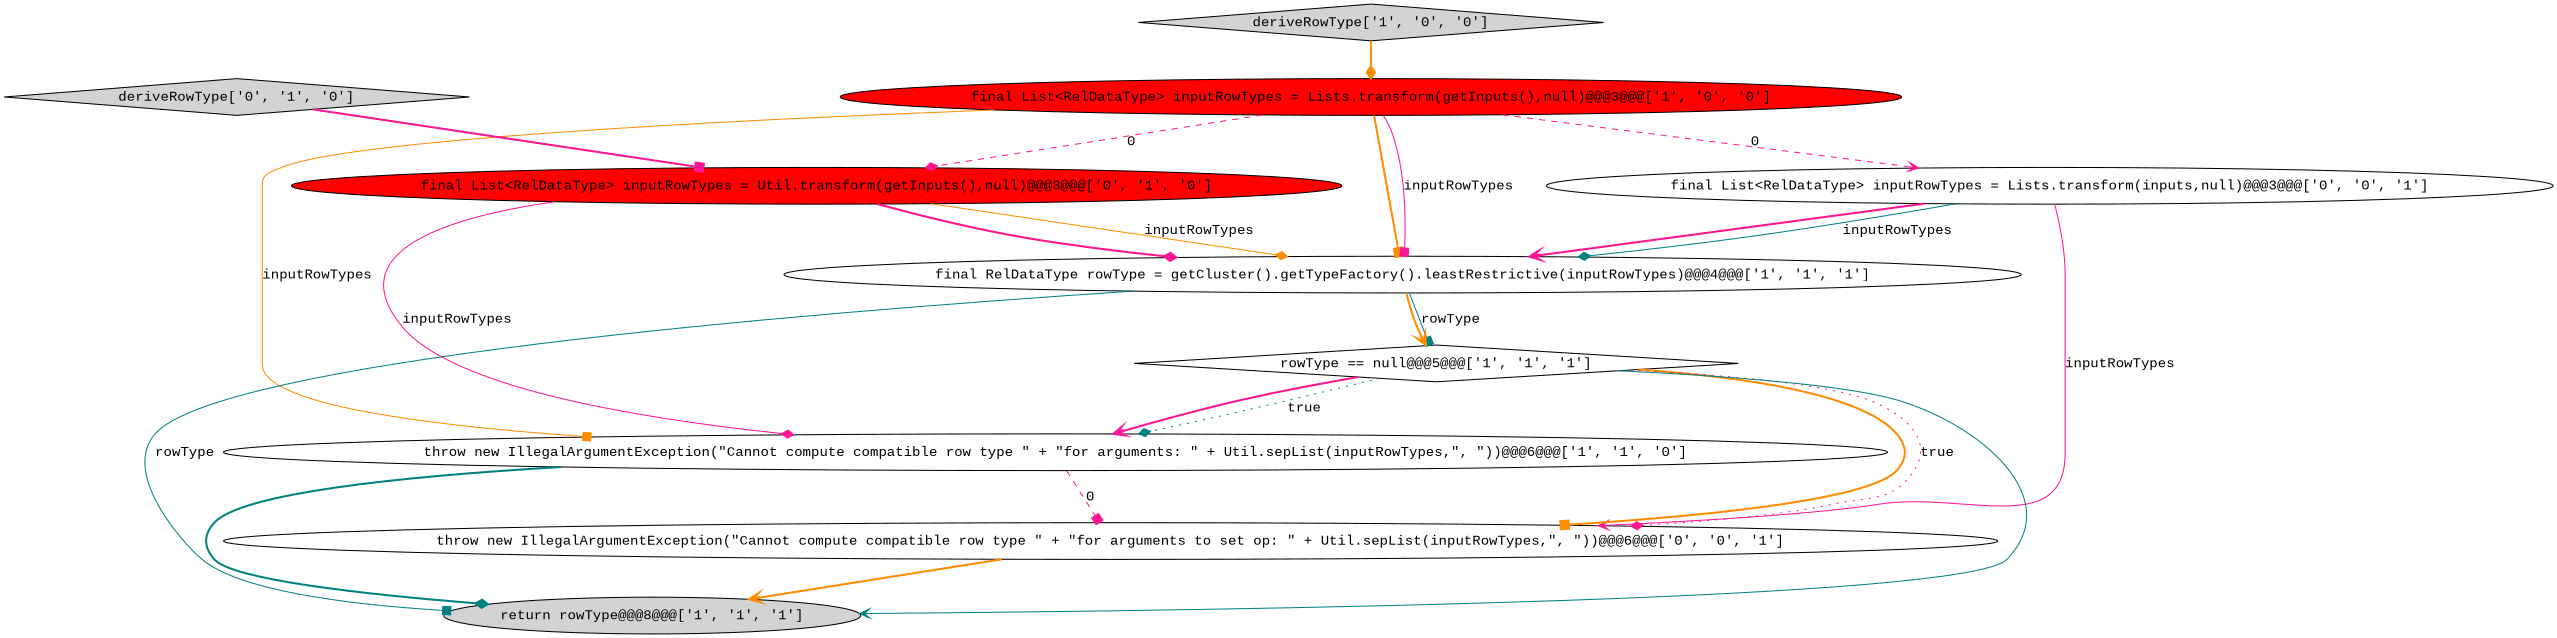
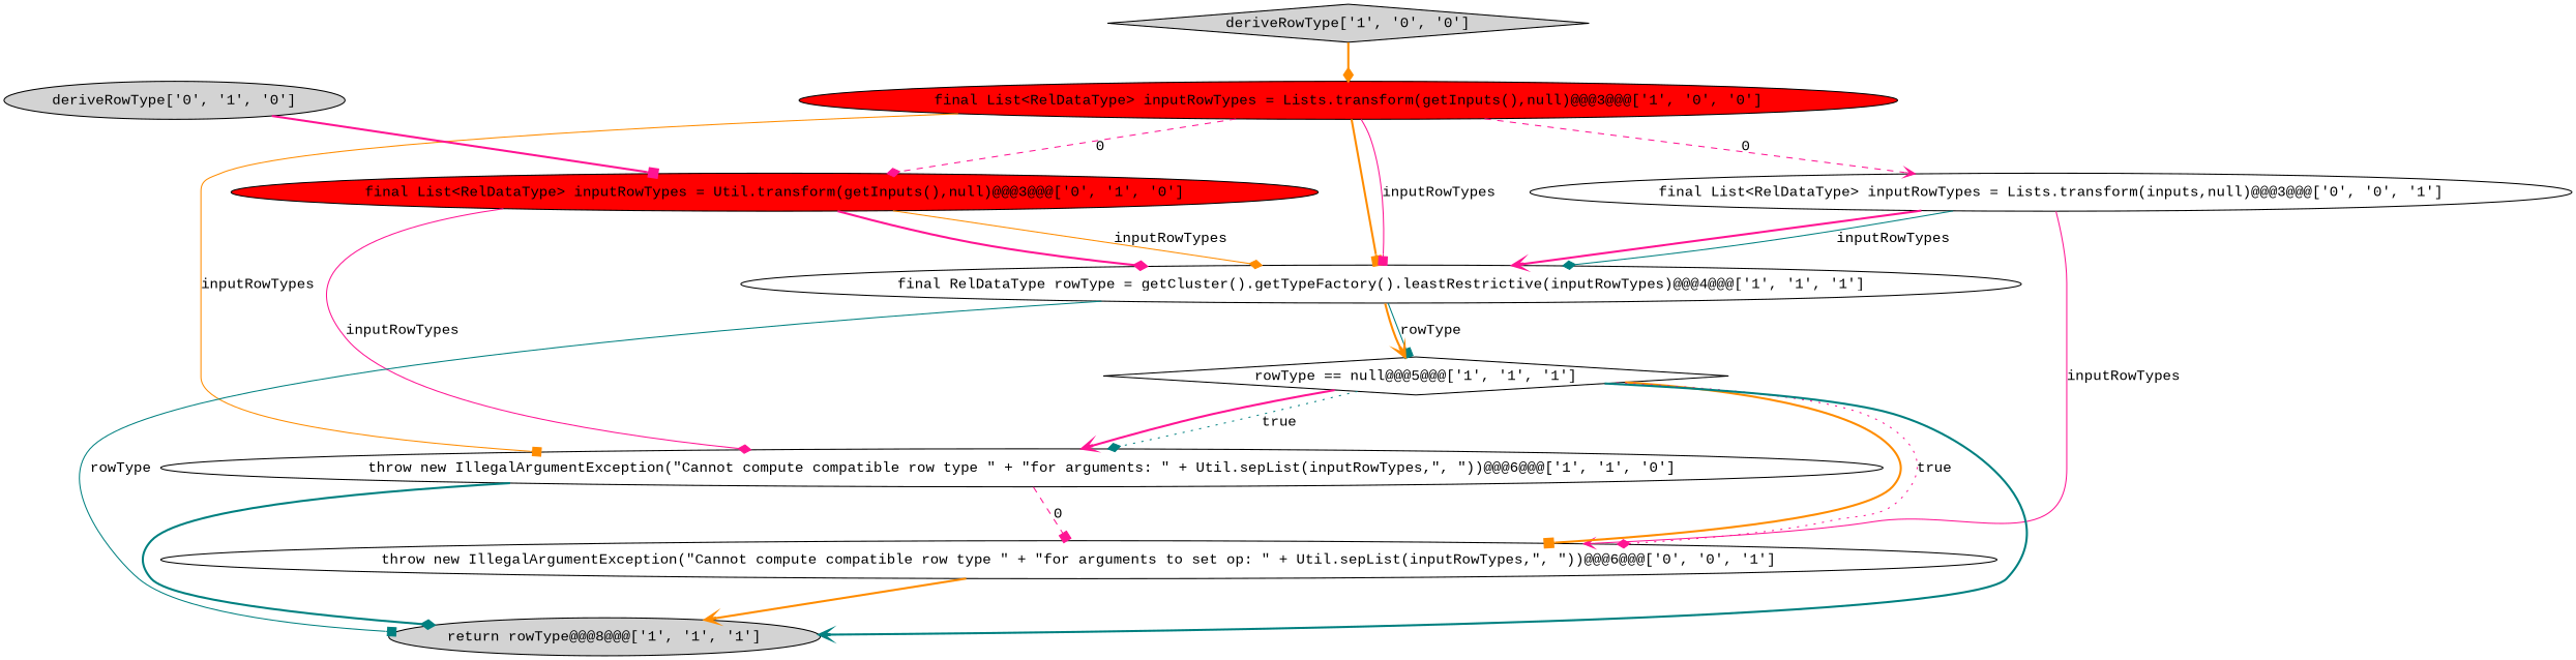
  digraph {
    fontname="Liberation Mono"
    node [fillcolor=white fontname="Liberation Mono" shape=ellipse style=filled]
    edge [arrowhead=diamond color=deeppink fontname="Liberation Mono" style=bold]
    n1 [label="throw new IllegalArgumentException(\"Cannot compute compatible row type \" + \"for arguments to set op: \" + Util.sepList(inputRowTypes,\", \"))@@@6@@@['0', '0', '1']"]
    n2 [fillcolor=lightgray label="return rowType@@@8@@@['1', '1', '1']"]
    n3 [label="throw new IllegalArgumentException(\"Cannot compute compatible row type \" + \"for arguments: \" + Util.sepList(inputRowTypes,\", \"))@@@6@@@['1', '1', '0']"]
    n4 [fillcolor=lightgray label="deriveRowType['1', '0', '0']" shape=diamond]
    n5 [fillcolor=red label="final List<RelDataType> inputRowTypes = Lists.transform(getInputs(),null)@@@3@@@['1', '0', '0']"]
    n6 [fillcolor=red label="final List<RelDataType> inputRowTypes = Util.transform(getInputs(),null)@@@3@@@['0', '1', '0']"]
    n7 [label="final List<RelDataType> inputRowTypes = Lists.transform(inputs,null)@@@3@@@['0', '0', '1']"]
    n8 [label="final RelDataType rowType = getCluster().getTypeFactory().leastRestrictive(inputRowTypes)@@@4@@@['1', '1', '1']"]
-   n9 [fillcolor=lightgray label="deriveRowType['0', '1', '0']" shape=diamond]
+   n9 [fillcolor=lightgray label="deriveRowType['0', '1', '0']"]
    n10 [label="rowType == null@@@5@@@['1', '1', '1']" shape=diamond]
    n1 -> n2 [arrowhead=vee color=darkorange]
    n3 -> n1 [arrowhead=box label=0 style=dashed]
    n3 -> n2 [color=teal]
    n4 -> n5 [color=darkorange]
    n5 -> n3 [arrowhead=box color=darkorange label=inputRowTypes style=solid]
    n5 -> n6 [label=0 style=dashed]
    n5 -> n7 [arrowhead=vee label=0 style=dashed]
    n5 -> n8 [arrowhead=box color=darkorange]
    n5 -> n8 [arrowhead=box label=inputRowTypes style=solid]
    n6 -> n3 [label=inputRowTypes style=solid]
    n6 -> n8
    n6 -> n8 [color=darkorange label=inputRowTypes style=solid]
    n7 -> n1 [arrowhead=vee label=inputRowTypes style=solid]
    n7 -> n8 [arrowhead=vee]
    n7 -> n8 [color=teal label=inputRowTypes style=solid]
    n8 -> n2 [arrowhead=box color=teal label=rowType style=solid]
    n8 -> n10 [arrowhead=box color=teal label=rowType style=solid]
    n8 -> n10 [arrowhead=vee color=darkorange]
    n9 -> n6 [arrowhead=box]
    n10 -> n1 [arrowhead=box color=darkorange]
    n10 -> n1 [label=true style=dotted]
-   n10 -> n2 [arrowhead=vee color=teal style=solid]
+   n10 -> n2 [arrowhead=vee color=teal]
    n10 -> n3 [arrowhead=vee]
    n10 -> n3 [color=teal label=true style=dotted]
  }
